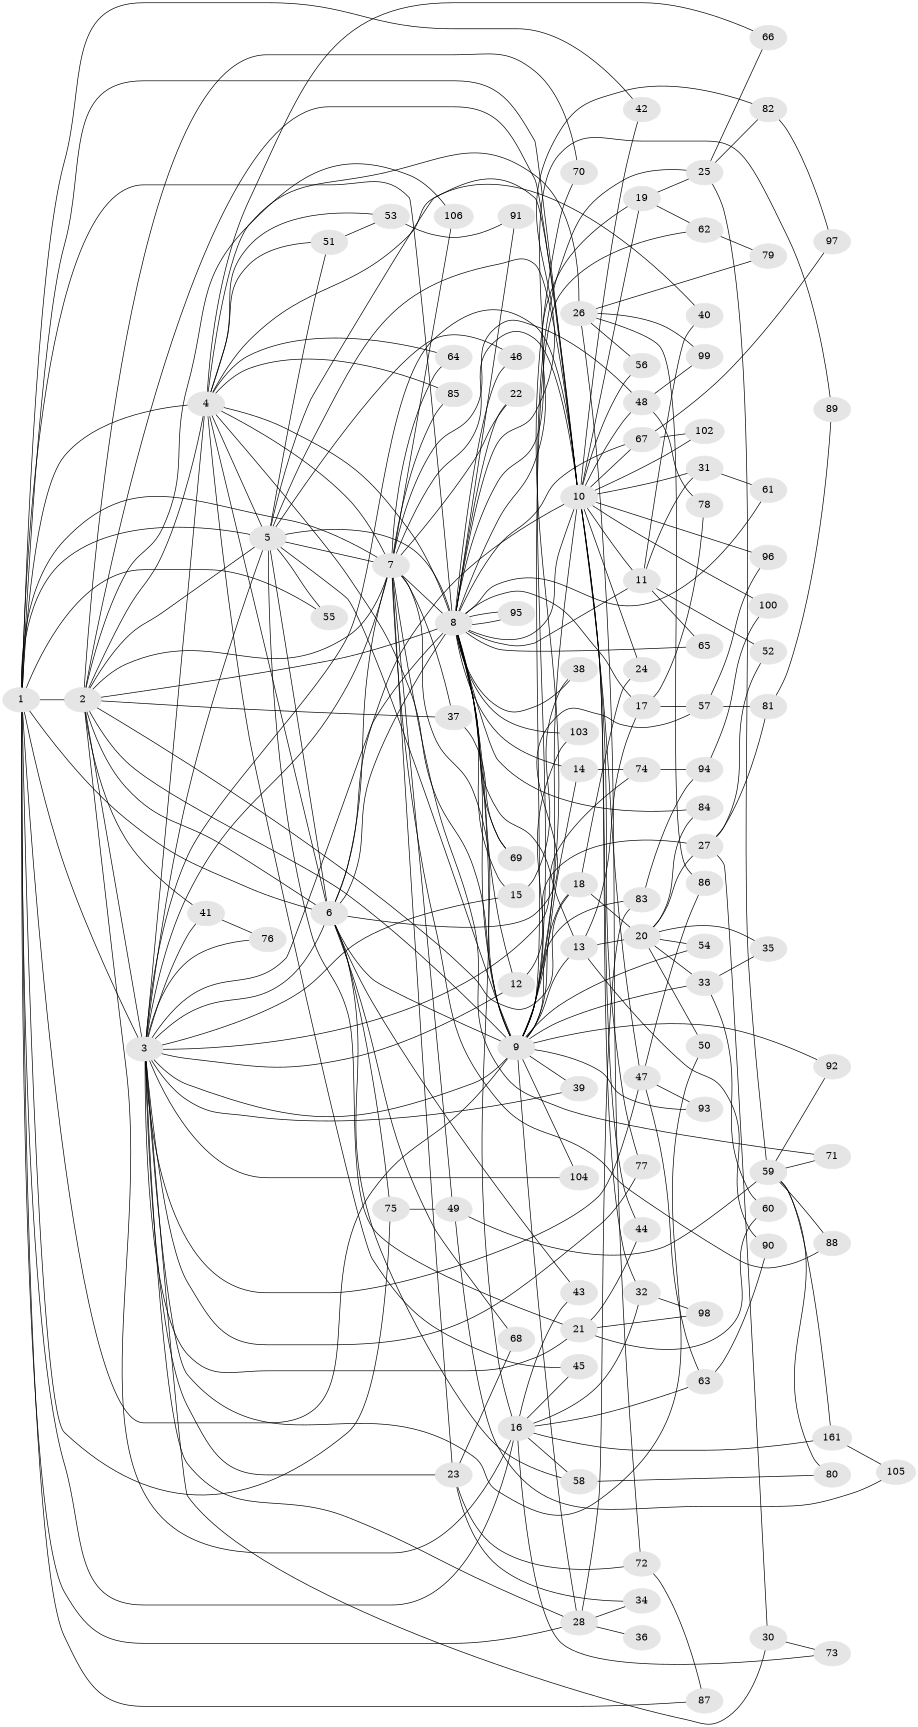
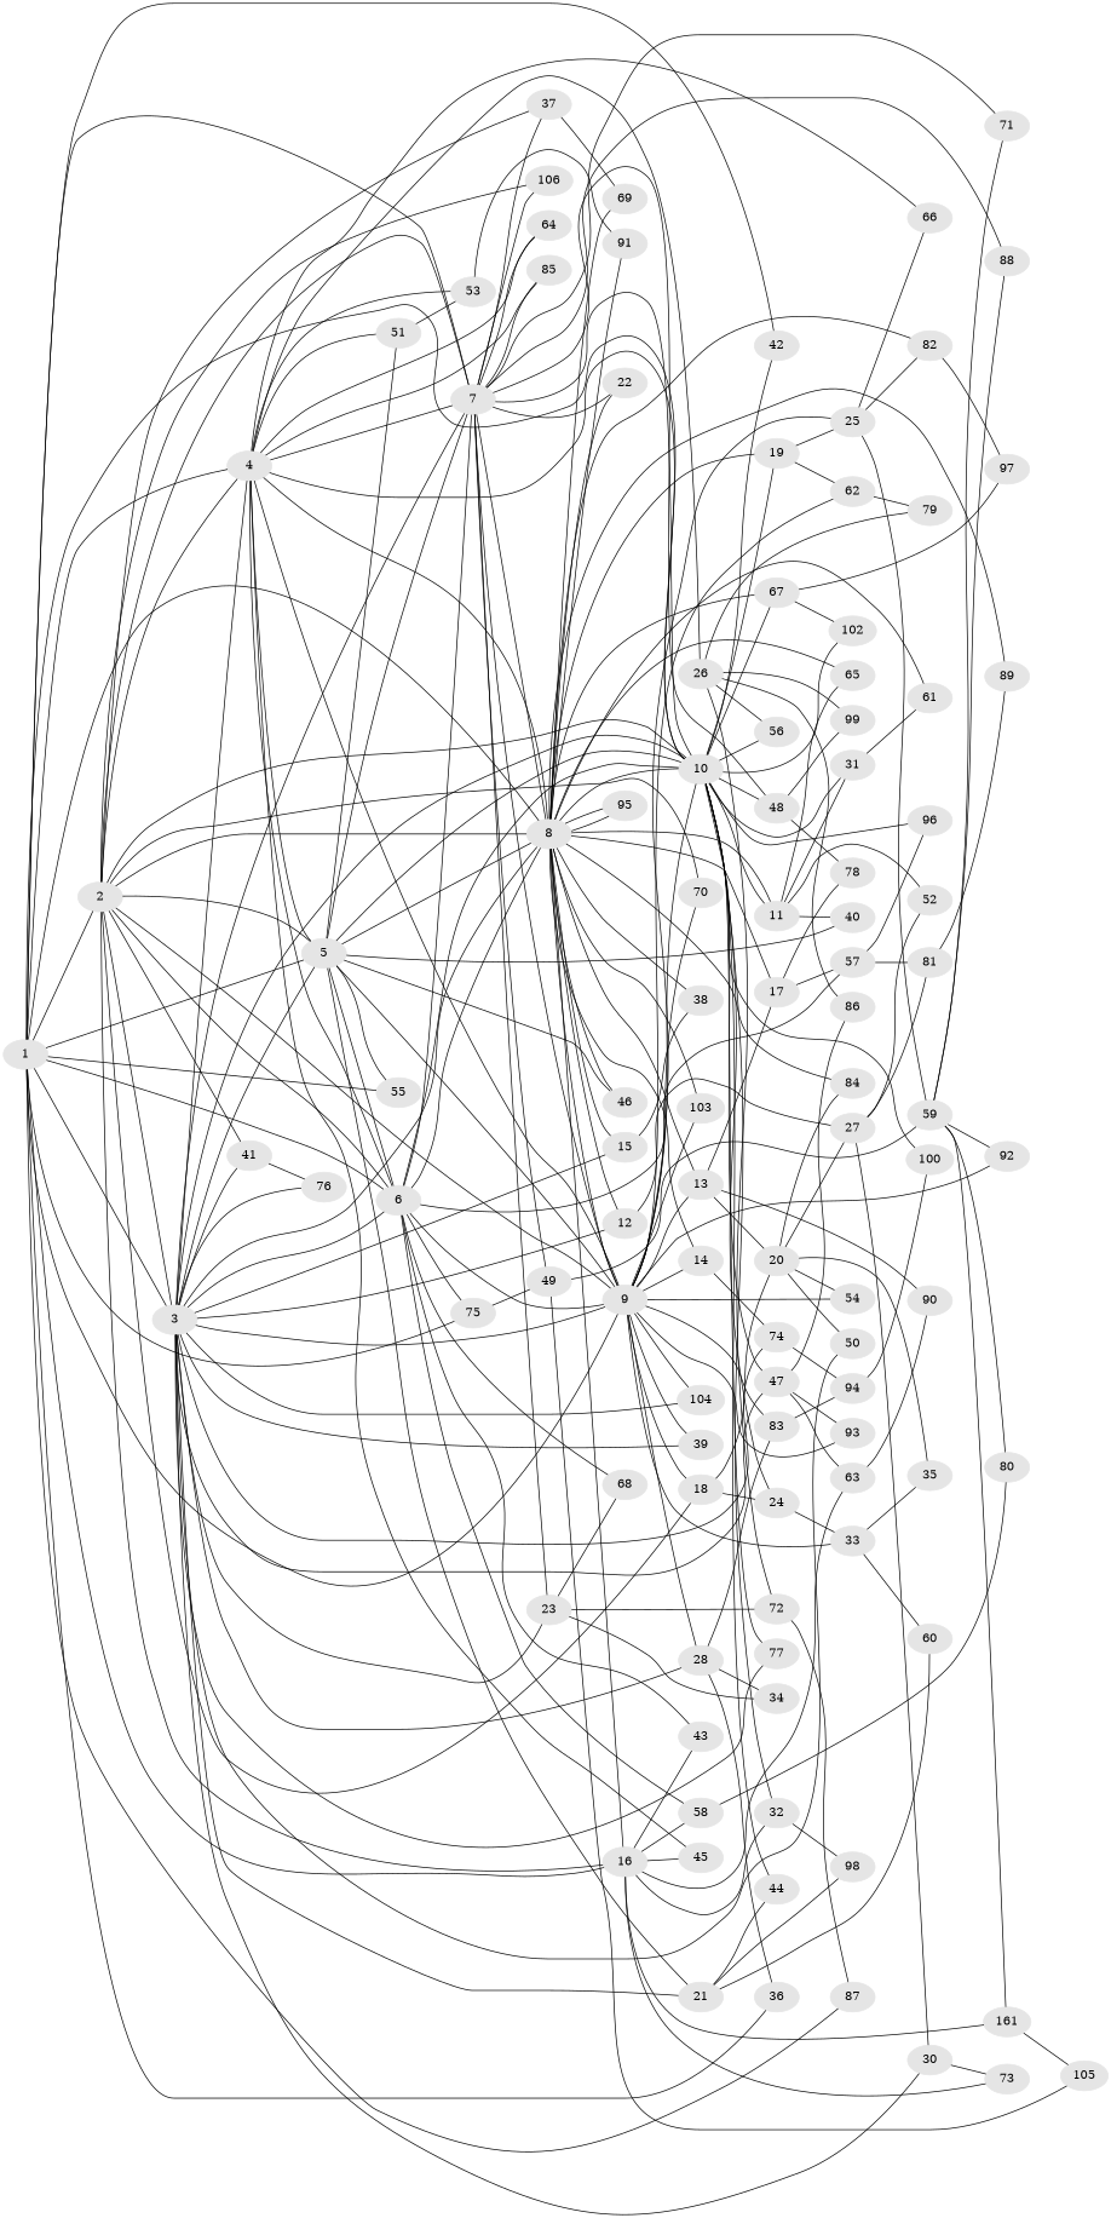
  graph {
    rankdir=LR
    node [color=gray90 style=filled]
    1
    2
    3
    4
    5
    6
    7
    8
    9
    10
    36
    42
    55
    75
    87
    16
    18
    37
    41
    70
    106
    12
    15
    21
    23
    28
    30
    39
    47
    50
    74
    76
    77
    104
    26
    45
    51
    53
    64
    66
    85
    40
    46
    43
    57
    58
    68
    49
    22
    48
    71
    88
    11
    13
    14
    17
    19
    38
    61
    65
    67
    69
    82
    84
    89
    91
    95
    103
    25
    33
    54
    62
    83
    92
    93
    24
    31
    32
    44
    56
    96
    100
    102
    72
    79
    86
    99
    63
    73
    n90 [label=161]
    20
    27
    60
    98
    34
    94
    59
    105
    81
    80
    78
    52
    90
    97
    35
    1 -- 2
    1 -- 3
    1 -- 4
    1 -- 5
    1 -- 6
    1 -- 7
    1 -- 8
    1 -- 9
    1 -- 10
-   1 -- 28
+   1 -- 36
    1 -- 42
    1 -- 55
    1 -- 75
    1 -- 87
    1 -- 16
    2 -- 3
    2 -- 4
    2 -- 5
    2 -- 6
    2 -- 7
    2 -- 8
    2 -- 9
    2 -- 10
    2 -- 16
    2 -- 18
    2 -- 37
    2 -- 41
    2 -- 70
    2 -- 106
    3 -- 4
    3 -- 5
    3 -- 6
    3 -- 7
    3 -- 8
    3 -- 9
    3 -- 10
    3 -- 41
    3 -- 12
    3 -- 15
    3 -- 21
    3 -- 23
    3 -- 28
    3 -- 30
    3 -- 39
    3 -- 47
    3 -- 50
    3 -- 74
    3 -- 76
    3 -- 77
    3 -- 104
    4 -- 5
    4 -- 6
    4 -- 7
    4 -- 8
    4 -- 9
    4 -- 10
    4 -- 26
    4 -- 45
    4 -- 51
    4 -- 53
    4 -- 64
    4 -- 66
    4 -- 85
    5 -- 6
    5 -- 7
    5 -- 8
    5 -- 9
    5 -- 10
    5 -- 55
    5 -- 21
    5 -- 51
    5 -- 40
    5 -- 46
    6 -- 7
    6 -- 8
    6 -- 9
    6 -- 10
    6 -- 75
    6 -- 43
    6 -- 57
    6 -- 58
    6 -- 68
    7 -- 8
    7 -- 9
    7 -- 10
    7 -- 37
    7 -- 106
    7 -- 23
    7 -- 64
    7 -- 85
    7 -- 49
    7 -- 22
    7 -- 48
    7 -- 71
    7 -- 88
    8 -- 9
    8 -- 10
    8 -- 16
    8 -- 12
    8 -- 15
    8 -- 46
    8 -- 22
    8 -- 11
    8 -- 13
    8 -- 14
    8 -- 17
    8 -- 19
    8 -- 38
    8 -- 61
    8 -- 65
    8 -- 67
    8 -- 69
    8 -- 82
    8 -- 84
    8 -- 89
    8 -- 91
    8 -- 95
    8 -- 95
    8 -- 103
    9 -- 10
    9 -- 18
    9 -- 70
    9 -- 28
    9 -- 39
    9 -- 104
    9 -- 13
    9 -- 14
    9 -- 103
    9 -- 25
    9 -- 33
    9 -- 54
    9 -- 62
    9 -- 83
    9 -- 92
    9 -- 93
    10 -- 42
    10 -- 47
    10 -- 77
    10 -- 48
    10 -- 11
    10 -- 19
    10 -- 67
    10 -- 24
    10 -- 31
    10 -- 32
    10 -- 44
    10 -- 56
    10 -- 96
    10 -- 100
    10 -- 102
    75 -- 49
    16 -- 45
    16 -- 43
    16 -- 58
    16 -- 32
    16 -- 63
    16 -- 73
    16 -- n90
    18 -- 24
    18 -- 20
    37 -- 69
    41 -- 76
    12 -- 27
    15 -- 38
    21 -- 44
    21 -- 60
    21 -- 98
    23 -- 68
    23 -- 72
    23 -- 34
    28 -- 36
    28 -- 83
    28 -- 34
    30 -- 73
    47 -- 93
    47 -- 86
    47 -- 63
    74 -- 94
    26 -- 56
    26 -- 72
    26 -- 79
    26 -- 86
    26 -- 99
    51 -- 53
    53 -- 91
    57 -- 96
    57 -- 81
    58 -- 80
    49 -- 59
    49 -- 105
    48 -- 99
    48 -- 78
    11 -- 40
    11 -- 65
    11 -- 31
    11 -- 52
    13 -- 17
    13 -- 20
    13 -- 90
    14 -- 74
    17 -- 57
    17 -- 78
    19 -- 25
    19 -- 62
    67 -- 102
    67 -- 97
    82 -- 97
    25 -- 66
    25 -- 82
    25 -- 59
    33 -- 60
    33 -- 35
    62 -- 79
    83 -- 94
    31 -- 61
    32 -- 98
    72 -- 87
    63 -- 90
    n90 -- 105
    20 -- 50
    20 -- 84
-   20 -- 33
+   24 -- 33
    20 -- 54
    20 -- 27
    20 -- 35
    27 -- 30
    27 -- 81
    27 -- 52
    94 -- 100
    59 -- 71
    59 -- 88
    59 -- 92
    59 -- n90
    59 -- 80
    81 -- 89
  }
